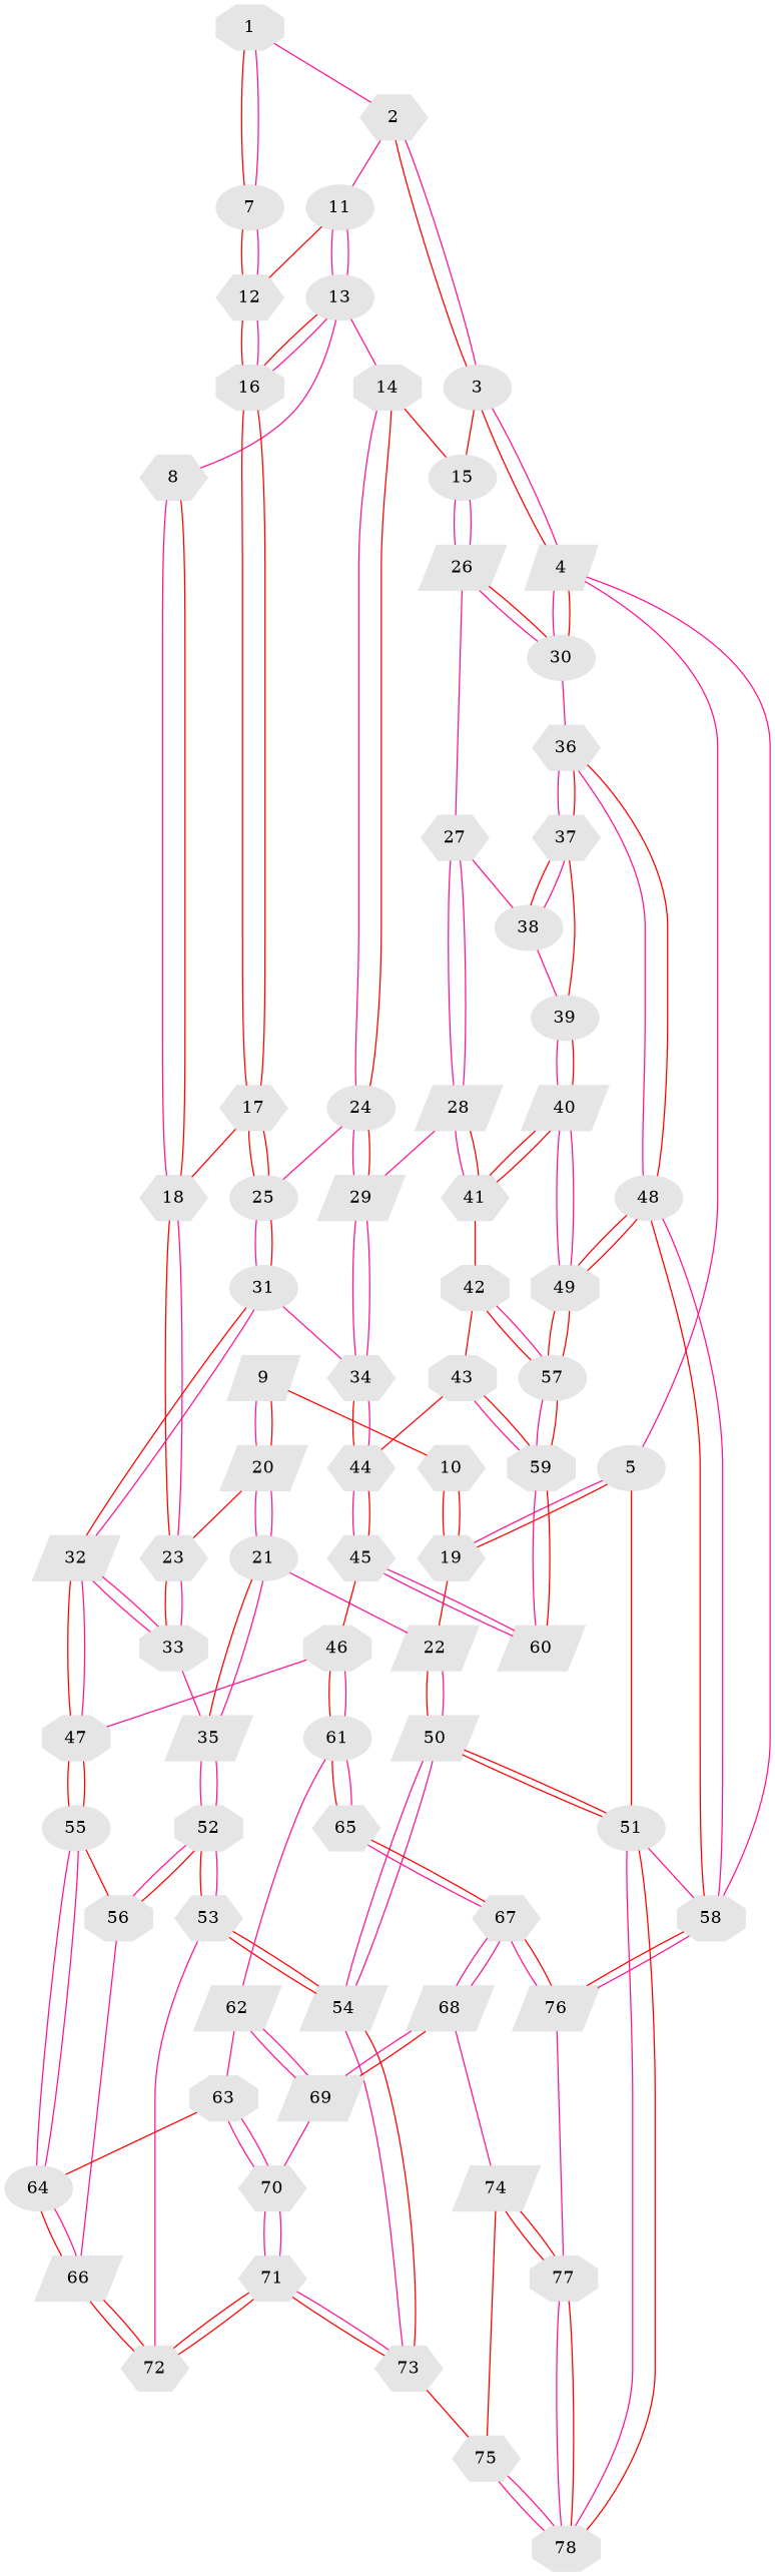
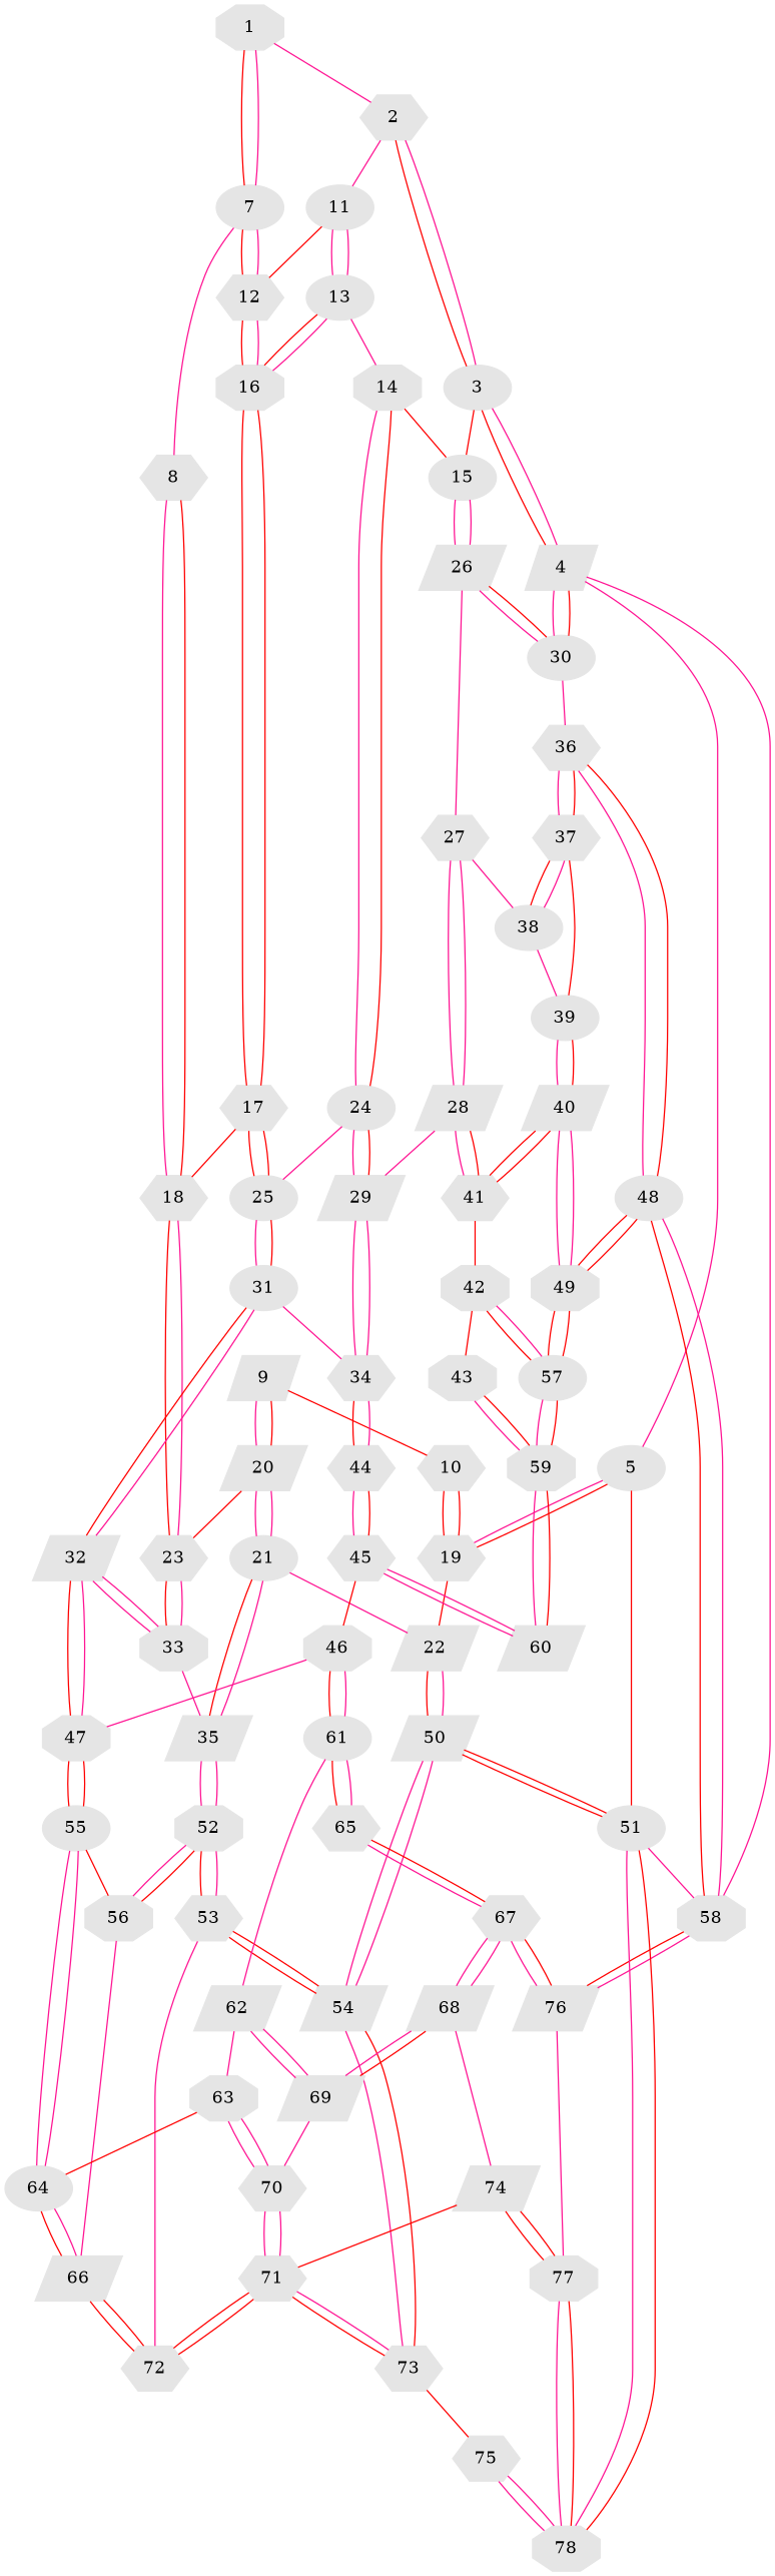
  graph {
    node [color=gray90 shape=hexagon style=filled]
    edge [color=deeppink]
    1 [shape=octagon]
    2
    7 [shape=ellipse]
    3 [shape=ellipse]
    11 [shape=ellipse]
    8
    12
    4 [shape=parallelogram]
    15 [shape=ellipse]
    13 [shape=ellipse]
    5 [shape=ellipse]
    30 [shape=ellipse]
    58 [shape=octagon]
    26 [shape=parallelogram]
    19
    51 [shape=ellipse]
    36
    76 [shape=parallelogram]
    22 [shape=parallelogram]
    78 [shape=octagon]
    10
    18
    16 [shape=octagon]
    9 [shape=parallelogram]
    20 [shape=parallelogram]
    23
    21 [shape=ellipse]
    14 [shape=octagon]
    17
    24 [shape=ellipse]
    25 [shape=ellipse]
    29 [shape=parallelogram]
    27
    31 [shape=ellipse]
    33 [shape=octagon]
    50 [shape=parallelogram]
    35 [shape=parallelogram]
    52 [shape=octagon]
    54 [shape=parallelogram]
    34
    32 [shape=parallelogram]
    28 [shape=parallelogram]
    38 [shape=ellipse]
    41
    39 [shape=ellipse]
    42 [shape=octagon]
    44
    37
    48 [shape=ellipse]
    47 [shape=octagon]
    55 [shape=ellipse]
    45
    53
    56 [shape=octagon]
    49 [shape=octagon]
    40 [shape=parallelogram]
    57 [shape=ellipse]
    43 [shape=octagon]
    59 [shape=octagon]
    60 [shape=parallelogram]
    46 [shape=octagon]
    61 [shape=ellipse]
    65
    62 [shape=parallelogram]
    64 [shape=ellipse]
    73
    72
    66 [shape=parallelogram]
    75
    77 [shape=octagon]
    67
    63 [shape=octagon]
    69 [shape=parallelogram]
    70
    71
    68 [shape=parallelogram]
    74 [shape=parallelogram]
    1 -- 2
    1 -- 7 [color=red]
    1 -- 7
    2 -- 3 [color=red]
    2 -- 3
    2 -- 11
-   13 -- 8
+   7 -- 8
    7 -- 12 [color=red]
    7 -- 12
    3 -- 4 [color=red]
    3 -- 4
    3 -- 15 [color=red]
    11 -- 12 [color=red]
    11 -- 13
    11 -- 13
    8 -- 18
    8 -- 18 [color=red]
    12 -- 16 [color=red]
    12 -- 16
    4 -- 5
    4 -- 30
    4 -- 30 [color=red]
    4 -- 58
    15 -- 26
    15 -- 26
    13 -- 16 [color=red]
    13 -- 16
    13 -- 14
    5 -- 19
    5 -- 19 [color=red]
    5 -- 51 [color=red]
    30 -- 36
    58 -- 76 [color=red]
    58 -- 76
    26 -- 30
    26 -- 30 [color=red]
    26 -- 27
    19 -- 22 [color=red]
    51 -- 58
    51 -- 78
    51 -- 78 [color=red]
    36 -- 37
    36 -- 37 [color=red]
    36 -- 48
    36 -- 48 [color=red]
    76 -- 77
    22 -- 50 [color=red]
    22 -- 50
    10 -- 19 [color=red]
    10 -- 19 [color=red]
    18 -- 23 [color=red]
    18 -- 23
    16 -- 17 [color=red]
    16 -- 17 [color=red]
    9 -- 10 [color=red]
    9 -- 20
    9 -- 20 [color=red]
    20 -- 23 [color=red]
    20 -- 21
    20 -- 21
    23 -- 33 [color=red]
    23 -- 33
    21 -- 22
    21 -- 35 [color=red]
    21 -- 35
    14 -- 15 [color=red]
    14 -- 24
    14 -- 24 [color=red]
    17 -- 18 [color=red]
    17 -- 25 [color=red]
    17 -- 25 [color=red]
    24 -- 25
    24 -- 29
    24 -- 29 [color=red]
    25 -- 31
    25 -- 31 [color=red]
    29 -- 34
    29 -- 34
    27 -- 28
    27 -- 28
    27 -- 38
    31 -- 34
    31 -- 32 [color=red]
    31 -- 32
    33 -- 35
    50 -- 51 [color=red]
    50 -- 51 [color=red]
    50 -- 54
    50 -- 54
    35 -- 52
    35 -- 52
    52 -- 53 [color=red]
    52 -- 53
    52 -- 56
    52 -- 56 [color=red]
    54 -- 73
    54 -- 73 [color=red]
    34 -- 44 [color=red]
    34 -- 44
    32 -- 33
    32 -- 33
    32 -- 47 [color=red]
    32 -- 47
    28 -- 29
    28 -- 41
    28 -- 41 [color=red]
    38 -- 39
    41 -- 42 [color=red]
    39 -- 40
    39 -- 40 [color=red]
    42 -- 57 [color=red]
    42 -- 57
    42 -- 43 [color=red]
    44 -- 45
    44 -- 45 [color=red]
    37 -- 38 [color=red]
    37 -- 38
    37 -- 39 [color=red]
    48 -- 58 [color=red]
    48 -- 58
    48 -- 49 [color=red]
    48 -- 49 [color=red]
    47 -- 55 [color=red]
    47 -- 55 [color=red]
    55 -- 56 [color=red]
    55 -- 64
    55 -- 64
    45 -- 60
    45 -- 60
    45 -- 46 [color=red]
    53 -- 54 [color=red]
    53 -- 54 [color=red]
    53 -- 72
    56 -- 66
    49 -- 57 [color=red]
    49 -- 57 [color=red]
    40 -- 41 [color=red]
    40 -- 41 [color=red]
    40 -- 49
    40 -- 49
    57 -- 59
    57 -- 59 [color=red]
-   43 -- 44 [color=red]
    43 -- 59
    43 -- 59 [color=red]
    59 -- 60
    59 -- 60 [color=red]
    46 -- 47
    46 -- 61 [color=red]
    46 -- 61
    61 -- 65 [color=red]
    61 -- 65
    61 -- 62
    65 -- 67
    65 -- 67 [color=red]
    62 -- 63
    62 -- 69
    62 -- 69
    64 -- 66 [color=red]
    64 -- 66
    73 -- 75 [color=red]
    66 -- 72 [color=red]
    66 -- 72 [color=red]
    75 -- 78
    75 -- 78
    77 -- 78
    77 -- 78 [color=red]
    67 -- 76
    67 -- 76 [color=red]
    67 -- 68
    67 -- 68
    63 -- 64 [color=red]
    63 -- 70
    63 -- 70
    69 -- 70
    70 -- 71
    70 -- 71
    71 -- 73 [color=red]
    71 -- 73
    71 -- 72 [color=red]
    71 -- 72 [color=red]
    68 -- 69
    68 -- 69 [color=red]
    68 -- 74
-   74 -- 75 [color=red]
+   74 -- 71 [color=red]
    74 -- 77 [color=red]
    74 -- 77 [color=red]
  }
